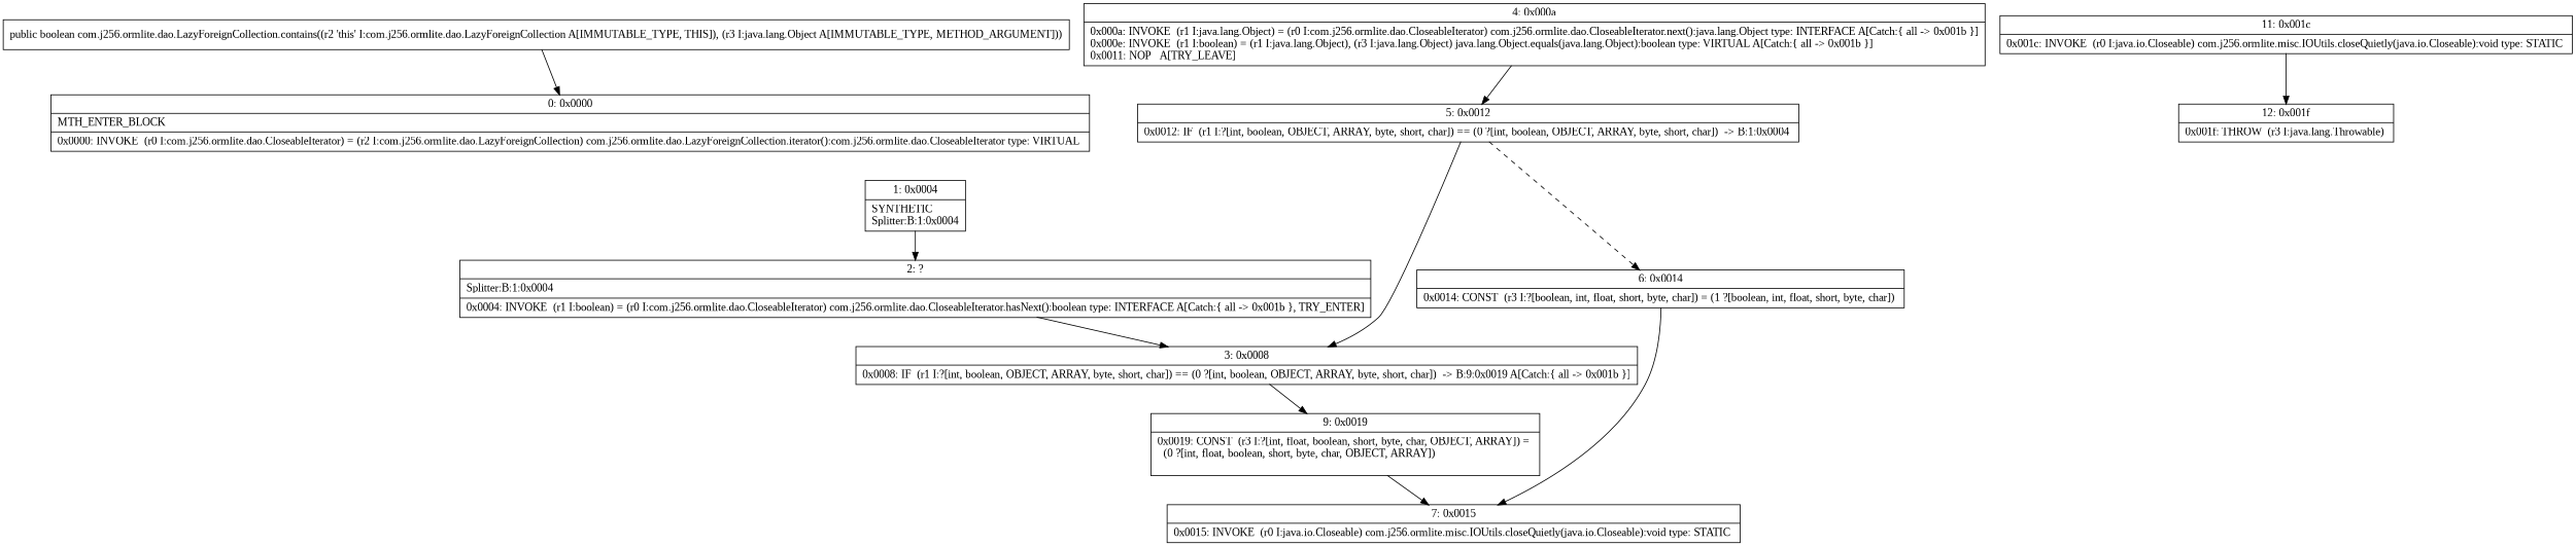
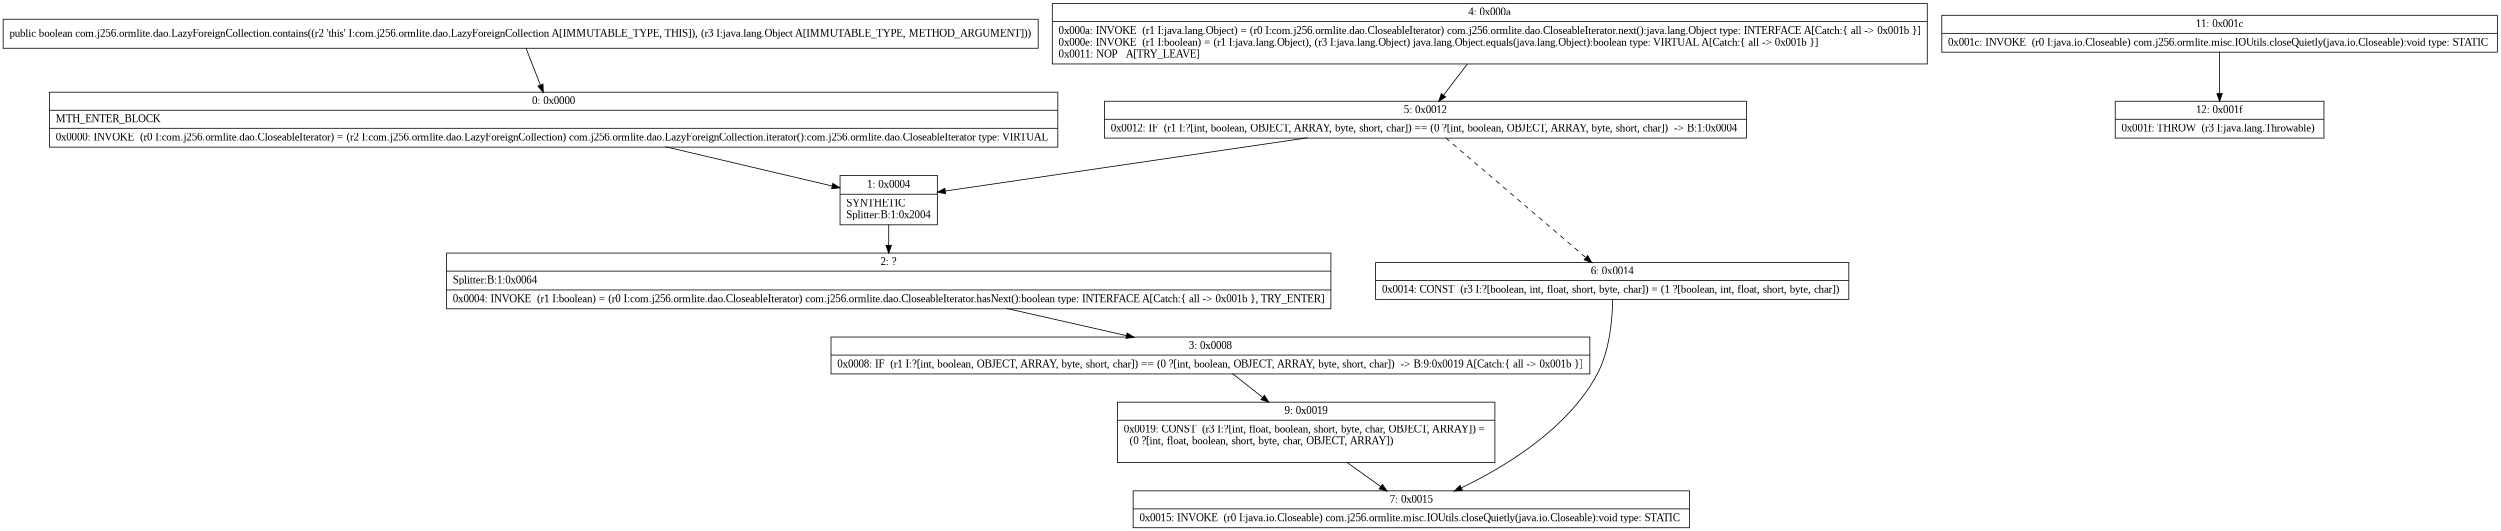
  digraph {
    fontname="Liberation Serif"
    node [fontname="Liberation Serif" shape=record]
    edge [fontname="Liberation Serif"]
    n1 [label="{0\:\ 0x0000|MTH_ENTER_BLOCK\l|0x0000: INVOKE  (r0 I:com.j256.ormlite.dao.CloseableIterator) = (r2 I:com.j256.ormlite.dao.LazyForeignCollection) com.j256.ormlite.dao.LazyForeignCollection.iterator():com.j256.ormlite.dao.CloseableIterator type: VIRTUAL \l}"]
-   n2 [label="{1\:\ 0x0004|SYNTHETIC\lSplitter:B:1:0x0004\l}"]
-   n3 [label="{2\:\ ?|Splitter:B:1:0x0004\l|0x0004: INVOKE  (r1 I:boolean) = (r0 I:com.j256.ormlite.dao.CloseableIterator) com.j256.ormlite.dao.CloseableIterator.hasNext():boolean type: INTERFACE A[Catch:\{ all \-\> 0x001b \}, TRY_ENTER]\l}"]
+   n2 [label="{1\:\ 0x0004|SYNTHETIC\lSplitter:B:1:0x2004\l}"]
+   n3 [label="{2\:\ ?|Splitter:B:1:0x0064\l|0x0004: INVOKE  (r1 I:boolean) = (r0 I:com.j256.ormlite.dao.CloseableIterator) com.j256.ormlite.dao.CloseableIterator.hasNext():boolean type: INTERFACE A[Catch:\{ all \-\> 0x001b \}, TRY_ENTER]\l}"]
    n4 [label="{3\:\ 0x0008|0x0008: IF  (r1 I:?[int, boolean, OBJECT, ARRAY, byte, short, char]) == (0 ?[int, boolean, OBJECT, ARRAY, byte, short, char])  \-\> B:9:0x0019 A[Catch:\{ all \-\> 0x001b \}]\l}"]
    n5 [label="{9\:\ 0x0019|0x0019: CONST  (r3 I:?[int, float, boolean, short, byte, char, OBJECT, ARRAY]) = \l  (0 ?[int, float, boolean, short, byte, char, OBJECT, ARRAY])\l \l}"]
    n6 [label="{4\:\ 0x000a|0x000a: INVOKE  (r1 I:java.lang.Object) = (r0 I:com.j256.ormlite.dao.CloseableIterator) com.j256.ormlite.dao.CloseableIterator.next():java.lang.Object type: INTERFACE A[Catch:\{ all \-\> 0x001b \}]\l0x000e: INVOKE  (r1 I:boolean) = (r1 I:java.lang.Object), (r3 I:java.lang.Object) java.lang.Object.equals(java.lang.Object):boolean type: VIRTUAL A[Catch:\{ all \-\> 0x001b \}]\l0x0011: NOP   A[TRY_LEAVE]\l}"]
    n7 [label="{5\:\ 0x0012|0x0012: IF  (r1 I:?[int, boolean, OBJECT, ARRAY, byte, short, char]) == (0 ?[int, boolean, OBJECT, ARRAY, byte, short, char])  \-\> B:1:0x0004 \l}"]
    n8 [label="{7\:\ 0x0015|0x0015: INVOKE  (r0 I:java.io.Closeable) com.j256.ormlite.misc.IOUtils.closeQuietly(java.io.Closeable):void type: STATIC \l}"]
    n9 [label="{6\:\ 0x0014|0x0014: CONST  (r3 I:?[boolean, int, float, short, byte, char]) = (1 ?[boolean, int, float, short, byte, char]) \l}"]
    n10 [label="{11\:\ 0x001c|0x001c: INVOKE  (r0 I:java.io.Closeable) com.j256.ormlite.misc.IOUtils.closeQuietly(java.io.Closeable):void type: STATIC \l}"]
    n11 [label="{12\:\ 0x001f|0x001f: THROW  (r3 I:java.lang.Throwable) \l}"]
    n12 [label="{public boolean com.j256.ormlite.dao.LazyForeignCollection.contains((r2 'this' I:com.j256.ormlite.dao.LazyForeignCollection A[IMMUTABLE_TYPE, THIS]), (r3 I:java.lang.Object A[IMMUTABLE_TYPE, METHOD_ARGUMENT])) }"]
+   n1 -> n2
    n2 -> n3
    n3 -> n4
    n4 -> n5
    n5 -> n8
    n6 -> n7
-   n7 -> n4
+   n7 -> n2
    n7 -> n9 [style=dashed]
    n9 -> n8
    n10 -> n11
    n12 -> n1
  }
